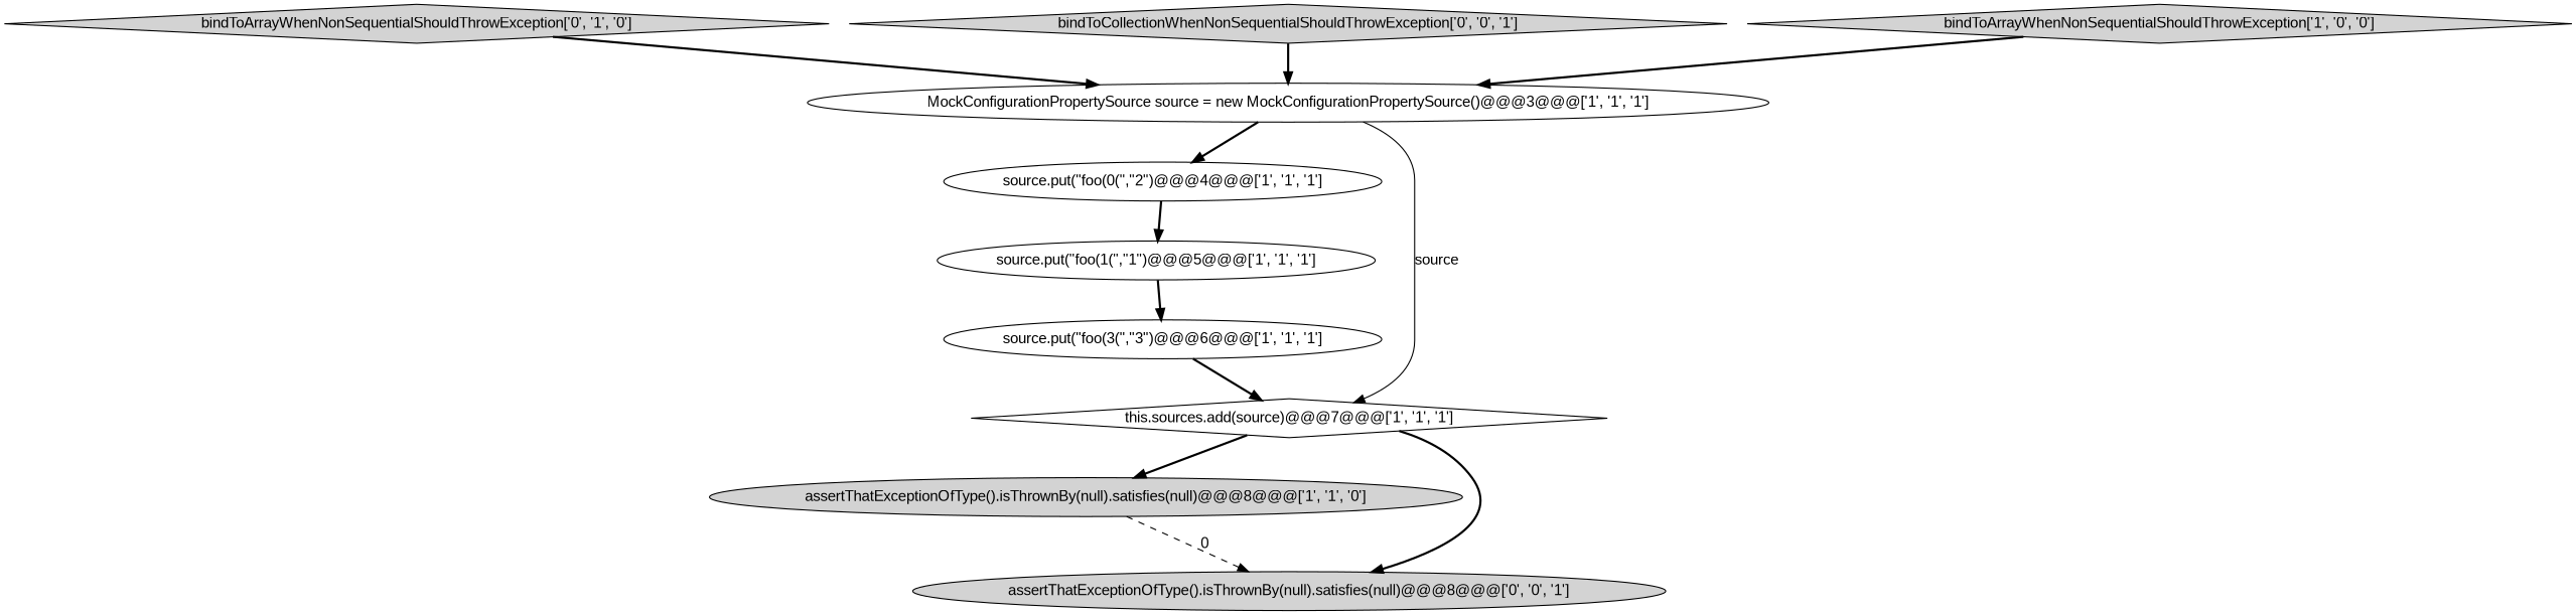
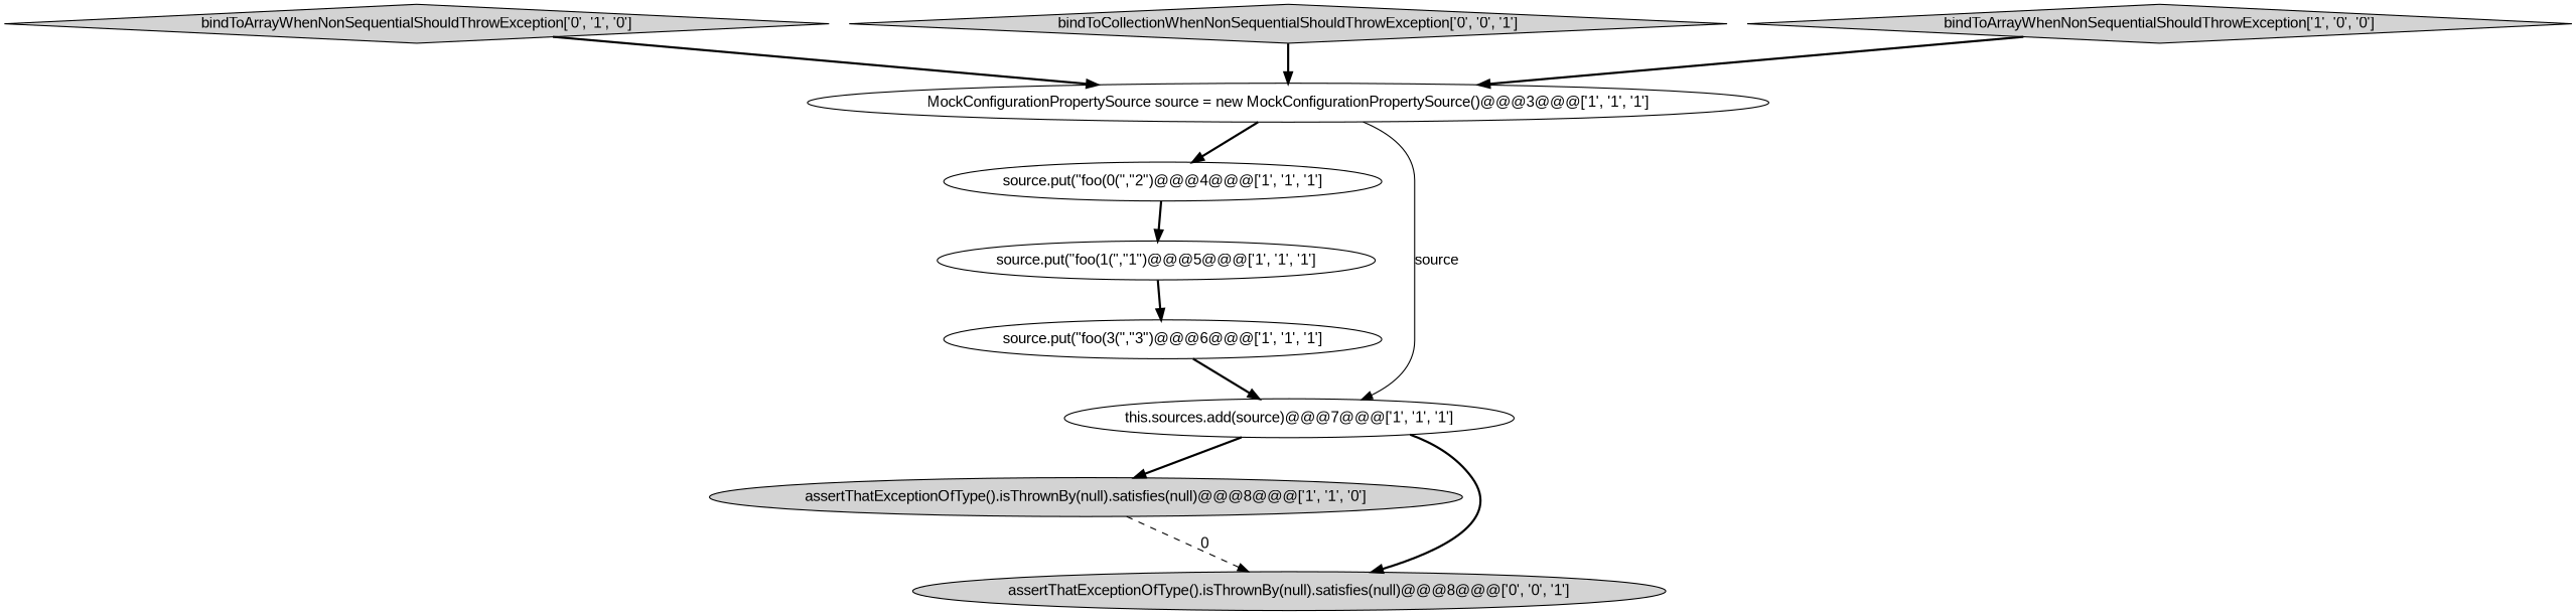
  digraph {
    fontname="Liberation Sans"
    node [fillcolor=lightgray shape=ellipse style=filled fontname="Liberation Sans"]
    edge [style=bold fontname="Liberation Sans"]
    n1 [label="bindToArrayWhenNonSequentialShouldThrowException['0', '1', '0']" shape=diamond]
    n2 [fillcolor=white label="MockConfigurationPropertySource source = new MockConfigurationPropertySource()@@@3@@@['1', '1', '1']"]
    n3 [fillcolor=white label="source.put(\"foo(0(\",\"2\")@@@4@@@['1', '1', '1']"]
    n4 [fillcolor=white label="source.put(\"foo(1(\",\"1\")@@@5@@@['1', '1', '1']"]
    n5 [label="assertThatExceptionOfType().isThrownBy(null).satisfies(null)@@@8@@@['1', '1', '0']"]
    n6 [label="assertThatExceptionOfType().isThrownBy(null).satisfies(null)@@@8@@@['0', '0', '1']"]
    n7 [label="bindToCollectionWhenNonSequentialShouldThrowException['0', '0', '1']" shape=diamond]
-   n8 [fillcolor=white label="this.sources.add(source)@@@7@@@['1', '1', '1']" shape=diamond]
+   n8 [fillcolor=white label="this.sources.add(source)@@@7@@@['1', '1', '1']"]
    n9 [fillcolor=white label="source.put(\"foo(3(\",\"3\")@@@6@@@['1', '1', '1']"]
    n10 [label="bindToArrayWhenNonSequentialShouldThrowException['1', '0', '0']" shape=diamond]
    n1 -> n2
    n2 -> n3
    n2 -> n8 [label=source style=solid]
    n3 -> n4
    n4 -> n9
    n5 -> n6 [label=0 style=dashed]
    n7 -> n2
    n8 -> n5
    n8 -> n6
    n9 -> n8
    n10 -> n2
  }
